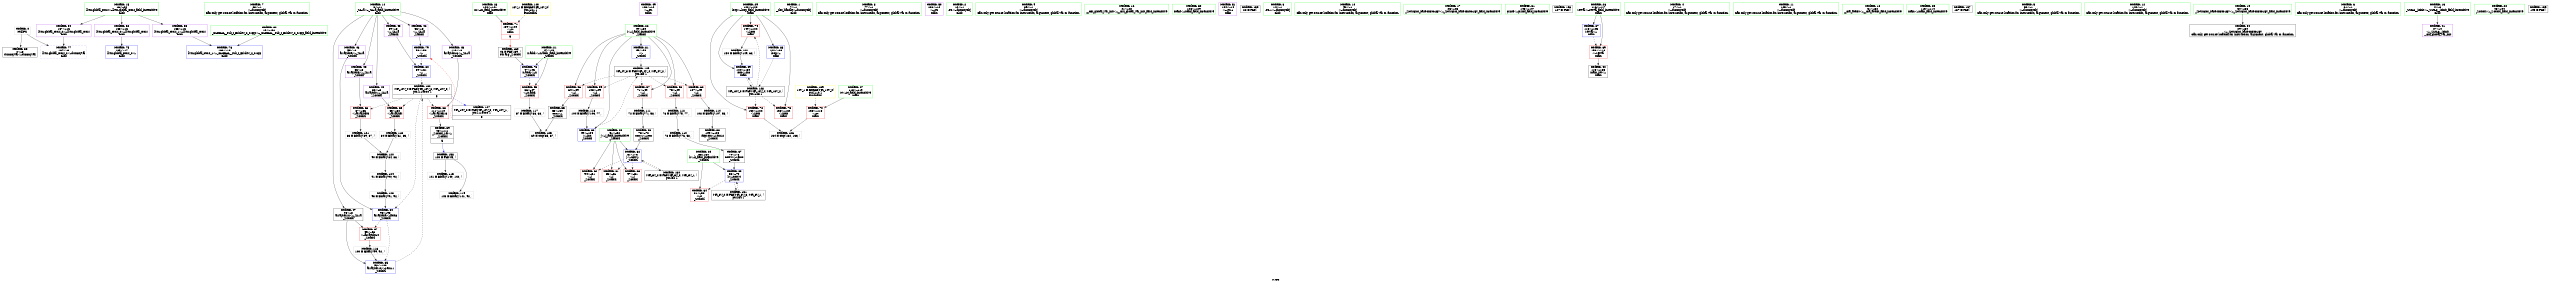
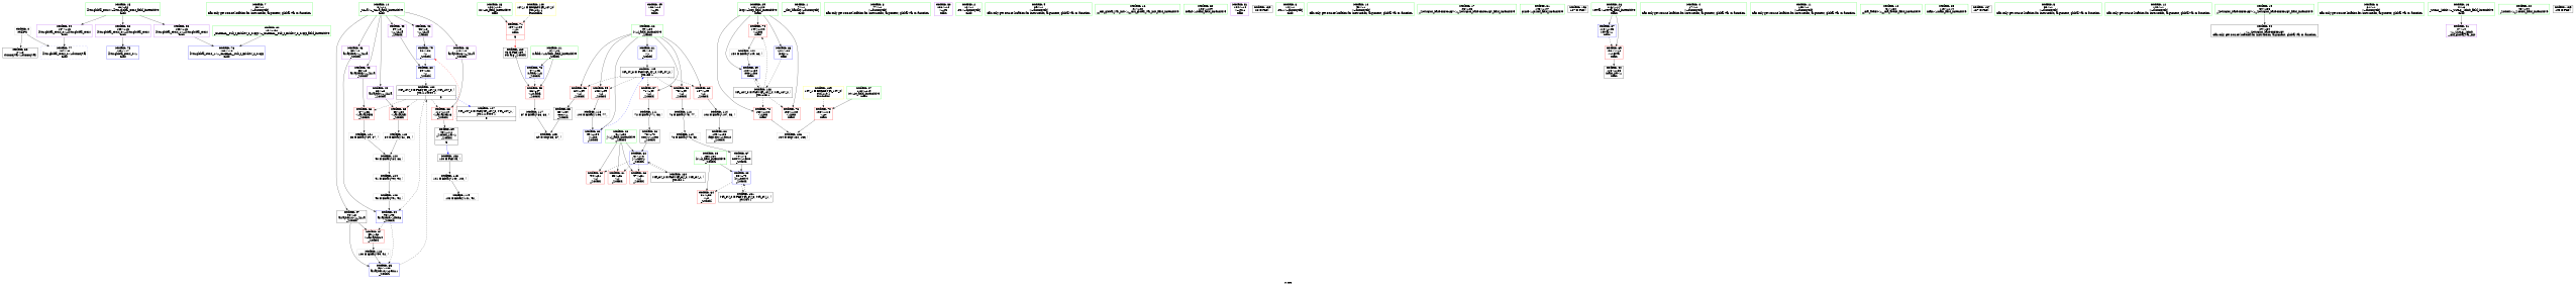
  digraph {
    label=SVFG
    node [color=green shape=record]
    edge [style=solid]
    n1 [color=grey label="{NodeID: 0\nNullPtr}"]
    n2 [color=black label="{NodeID: 33\n2\<--3\ndummyVal\<--dummyVal\n}"]
    n3 [color=blue label="{NodeID: 77\n167\<--3\nllvm.global_ctors_2\<--dummyVal\nGlob }" style=dotted]
    n4 [label="{NodeID: 7\n68\<--1\n\<--dummyObj\nCan only get source location for instruction, argument, global var or function.}"]
    n5 [label="{NodeID: 14\n8\<--11\n_ZL1a\<--_ZL1a_field_insensitive\nGlob }"]
    n6 [color=purple label="{NodeID: 42\n56\<--8\n\<--_ZL1a\n_Z4doitl\n}"]
    n7 [color=purple label="{NodeID: 43\n59\<--8\n\<--_ZL1a\n_Z4doitl\n}"]
    n8 [color=purple label="{NodeID: 44\n82\<--8\narrayidx\<--_ZL1a\n_Z4doitl\n}"]
    n9 [color=purple label="{NodeID: 45\n86\<--8\narrayidx5\<--_ZL1a\n_Z4doitl\n}"]
    n10 [color=purple label="{NodeID: 46\n95\<--8\narrayidx9\<--_ZL1a\n_Z4doitl\n}"]
    n11 [color=black label="{NodeID: 47\n98\<--8\narrayidx10\<--_ZL1a\n_Z4doitl\n}"]
    n12 [color=purple label="{NodeID: 48\n110\<--8\narrayidx13\<--_ZL1a\n_Z4doitl\n}"]
    n13 [color=blue label="{NodeID: 79\n56\<--58\n\<--\n_Z4doitl\n}"]
    n14 [color=blue label="{NodeID: 80\n59\<--61\n\<--\n_Z4doitl\n}"]
    n15 [color=red label="{NodeID: 65\n83\<--82\n\<--arrayidx\n_Z4doitl\n}"]
    n16 [color=red label="{NodeID: 66\n87\<--86\n\<--arrayidx5\n_Z4doitl\n}"]
    n17 [color=blue label="{NodeID: 84\n95\<--93\narrayidx9\<--add8\n_Z4doitl\n}"]
    n18 [color=red label="{NodeID: 67\n99\<--98\n\<--arrayidx10\n_Z4doitl\n}"]
    n19 [color=blue label="{NodeID: 85\n98\<--100\narrayidx10\<--rem11\n_Z4doitl\n}"]
    n20 [color=red label="{NodeID: 68\n111\<--110\n\<--arrayidx13\n_Z4doitl\n}"]
    n21 [color=black label="{NodeID: 132\nMR_10V_4 = PHI(MR_10V_6, MR_10V_3, )\npts\{110000 \}\n|{|<s4>5}}"]
    n22 [color=grey label="{NodeID: 113\n84 = Binary(61, 83, )\n}"]
    n23 [color=grey label="{NodeID: 121\n88 = Binary(89, 87, )\n}"]
    n24 [color=grey label="{NodeID: 116\n100 = Binary(99, 92, )\n}"]
    n25 [color=black label="{NodeID: 39\n45\<--111\n_Z4doitl_ret\<--\n_Z4doitl\n|{<s0>5}}"]
    n26 [label="{NodeID: 21\n47\<--48\nn.addr\<--n.addr_field_insensitive\n_Z4doitl\n}"]
    n27 [color=red label="{NodeID: 55\n66\<--47\n\<--n.addr\n_Z4doitl\n}"]
    n28 [color=blue label="{NodeID: 78\n47\<--46\nn.addr\<--n\n_Z4doitl\n}"]
    n29 [color=grey label="{NodeID: 117\n67 = Binary(66, 68, )\n}"]
    n30 [color=grey label="{NodeID: 125\n69 = cmp(65, 67, )\n}"]
    n31 [color=grey label="{NodeID: 111\n72 = Binary(71, 58, )\n}"]
    n32 [color=black label="{NodeID: 36\n73\<--72\nconv1\<--rem\n_Z4doitl\n}"]
    n33 [color=blue label="{NodeID: 82\n51\<--73\nj\<--conv1\n_Z4doitl\n}"]
    n34 [color=red label="{NodeID: 63\n97\<--51\n\<--j\n_Z4doitl\n}"]
    n35 [color=red label="{NodeID: 61\n85\<--51\n\<--j\n_Z4doitl\n}"]
    n36 [color=red label="{NodeID: 62\n94\<--51\n\<--j\n_Z4doitl\n}"]
    n37 [color=black label="{NodeID: 130\nMR_6V_2 = PHI(MR_6V_3, MR_6V_1, )\npts\{52 \}\n}"]
    n38 [label="{NodeID: 28\n120\<--121\nm\<--m_field_insensitive\nmain\n}"]
    n39 [color=red label="{NodeID: 71\n139\<--120\n\<--m\nmain\n|{<s0>5}}"]
    n40 [color=black label="{NodeID: 160\n46 = PHI(139, )\n0th arg _Z4doitl }"]
    n41 [color=grey label="{NodeID: 118\n104 = Binary(103, 77, )\n}"]
    n42 [color=blue label="{NodeID: 86\n49\<--104\ni\<--inc\n_Z4doitl\n}"]
    n43 [color=black label="{NodeID: 129\nMR_4V_3 = PHI(MR_4V_4, MR_4V_2, )\npts\{50 \}\n}"]
    n44 [color=red label="{NodeID: 56\n64\<--49\n\<--i\n_Z4doitl\n}"]
    n45 [color=red label="{NodeID: 57\n71\<--49\n\<--i\n_Z4doitl\n}"]
    n46 [color=red label="{NodeID: 58\n75\<--49\n\<--i\n_Z4doitl\n}"]
    n47 [color=red label="{NodeID: 59\n103\<--49\n\<--i\n_Z4doitl\n}"]
    n48 [color=red label="{NodeID: 60\n107\<--49\n\<--i\n_Z4doitl\n}"]
    n49 [color=black label="{NodeID: 35\n65\<--64\nconv\<--\n_Z4doitl\n}"]
    n50 [color=black label="{NodeID: 127\nMR_10V_2 = PHI(MR_10V_3, MR_10V_1, )\npts\{110000 \}\n|{<s0>5}}"]
    n51 [color=grey label="{NodeID: 120\n90 = Binary(84, 88, )\n}"]
    n52 [color=black label="{NodeID: 158\n140 = PHI(45, )\n}"]
    n53 [color=purple label="{NodeID: 49\n126\<--12\n\<--.str\nmain\n}"]
    n54 [color=yellow label="{NodeID: 139\n14V_1 = ENCHI(MR_14V_0)\npts\{119 \}\nFun[main]}" style=double]
    n55 [color=red label="{NodeID: 70\n133\<--118\n\<--N\nmain\n}"]
    n56 [color=grey label="{NodeID: 126\n134 = cmp(132, 133, )\n}"]
    n57 [label="{NodeID: 1\n7\<--1\n__dso_handle\<--dummyObj\nGlob }"]
    n58 [label="{NodeID: 8\n77\<--1\n\<--dummyObj\nCan only get source location for instruction, argument, global var or function.}"]
    n59 [label="{NodeID: 15\n16\<--20\nllvm.global_ctors\<--llvm.global_ctors_field_insensitive\nGlob }"]
    n60 [color=purple label="{NodeID: 52\n165\<--16\nllvm.global_ctors_0\<--llvm.global_ctors\nGlob }"]
    n61 [color=purple label="{NodeID: 53\n166\<--16\nllvm.global_ctors_1\<--llvm.global_ctors\nGlob }"]
    n62 [color=purple label="{NodeID: 54\n167\<--16\nllvm.global_ctors_2\<--llvm.global_ctors\nGlob }"]
    n63 [color=blue label="{NodeID: 75\n165\<--17\nllvm.global_ctors_0\<--\nGlob }"]
    n64 [color=blue label="{NodeID: 76\n166\<--18\nllvm.global_ctors_1\<--_GLOBAL__sub_I_ErickW_2_0.cpp\nGlob }"]
    n65 [label="{NodeID: 22\n49\<--50\ni\<--i_field_insensitive\n_Z4doitl\n}"]
    n66 [color=blue label="{NodeID: 81\n49\<--58\ni\<--\n_Z4doitl\n}"]
    n67 [color=grey label="{NodeID: 112\n76 = Binary(75, 77, )\n}"]
    n68 [color=grey label="{NodeID: 114\n108 = Binary(107, 58, )\n}"]
    n69 [color=grey label="{NodeID: 110\n78 = Binary(76, 58, )\n}"]
    n70 [color=black label="{NodeID: 38\n109\<--108\nidxprom\<--rem12\n_Z4doitl\n}"]
    n71 [color=black label="{NodeID: 37\n79\<--78\nconv4\<--rem3\n_Z4doitl\n}"]
    n72 [color=blue label="{NodeID: 83\n53\<--79\nk\<--conv4\n_Z4doitl\n}"]
    n73 [label="{NodeID: 29\n122\<--123\nloop\<--loop_field_insensitive\nmain\n}"]
    n74 [color=red label="{NodeID: 72\n132\<--122\n\<--loop\nmain\n}"]
    n75 [color=red label="{NodeID: 73\n138\<--122\n\<--loop\nmain\n}"]
    n76 [color=red label="{NodeID: 74\n149\<--122\n\<--loop\nmain\n}"]
    n77 [color=blue label="{NodeID: 88\n122\<--68\nloop\<--\nmain\n}"]
    n78 [color=blue label="{NodeID: 89\n122\<--150\nloop\<--inc\nmain\n}"]
    n79 [color=grey label="{NodeID: 122\n150 = Binary(149, 68, )\n}"]
    n80 [color=black label="{NodeID: 128\nMR_18V_3 = PHI(MR_18V_4, MR_18V_2, )\npts\{123 \}\n}"]
    n81 [color=grey label="{NodeID: 119\n143 = Binary(141, 92, )\n}"]
    n82 [color=purple label="{NodeID: 50\n136\<--12\n\<--.str\nmain\n}"]
    n83 [color=yellow label="{NodeID: 140\n16V_1 = ENCHI(MR_16V_0)\npts\{121 \}\nFun[main]}" style=double]
    n84 [color=red label="{NodeID: 64\n81\<--53\n\<--k\n_Z4doitl\n}"]
    n85 [label="{NodeID: 2\n12\<--1\n.str\<--dummyObj\nGlob }"]
    n86 [label="{NodeID: 9\n89\<--1\n\<--dummyObj\nCan only get source location for instruction, argument, global var or function.}"]
    n87 [label="{NodeID: 16\n21\<--22\n__cxx_global_var_init\<--__cxx_global_var_init_field_insensitive\n}"]
    n88 [label="{NodeID: 23\n51\<--52\nj\<--j_field_insensitive\n_Z4doitl\n}"]
    n89 [color=grey label="{NodeID: 124\n91 = Binary(90, 92, )\n}"]
    n90 [color=grey label="{NodeID: 123\n93 = Binary(91, 92, )\n}"]
    n91 [label="{NodeID: 30\n128\<--129\nscanf\<--scanf_field_insensitive\n}"]
    n92 [color=black label="{NodeID: 131\nMR_8V_2 = PHI(MR_8V_3, MR_8V_1, )\npts\{54 \}\n}"]
    n93 [color=purple label="{NodeID: 51\n144\<--14\n\<--.str.1\nmain\n}"]
    n94 [color=black label="{NodeID: 155\n28 = PHI()\n}"]
    n95 [label="{NodeID: 3\n14\<--1\n.str.1\<--dummyObj\nGlob }"]
    n96 [label="{NodeID: 10\n92\<--1\n\<--dummyObj\nCan only get source location for instruction, argument, global var or function.}"]
    n97 [label="{NodeID: 17\n25\<--26\n_ZNSt8ios_base4InitC1Ev\<--_ZNSt8ios_base4InitC1Ev_field_insensitive\n}"]
    n98 [label="{NodeID: 24\n53\<--54\nk\<--k_field_insensitive\n_Z4doitl\n}"]
    n99 [label="{NodeID: 31\n146\<--147\nprintf\<--printf_field_insensitive\n}"]
    n100 [color=black label="{NodeID: 156\n127 = PHI()\n}"]
    n101 [color=blue label="{NodeID: 87\n116\<--125\nretval\<--\nmain\n}"]
    n102 [color=red label="{NodeID: 69\n153\<--116\n\<--retval\nmain\n}"]
    n103 [color=black label="{NodeID: 40\n115\<--153\nmain_ret\<--\nmain\n}"]
    n104 [label="{NodeID: 4\n17\<--1\n\<--dummyObj\nCan only get source location for instruction, argument, global var or function.}"]
    n105 [label="{NodeID: 11\n125\<--1\n\<--dummyObj\nCan only get source location for instruction, argument, global var or function.}"]
    n106 [label="{NodeID: 18\n31\<--32\n__cxa_atexit\<--__cxa_atexit_field_insensitive\n}"]
    n107 [label="{NodeID: 25\n113\<--114\nmain\<--main_field_insensitive\n}"]
    n108 [color=grey label="{NodeID: 115\n141 = Binary(140, 142, )\n}"]
    n109 [label="{NodeID: 32\n18\<--161\n_GLOBAL__sub_I_ErickW_2_0.cpp\<--_GLOBAL__sub_I_ErickW_2_0.cpp_field_insensitive\n}"]
    n110 [color=black label="{NodeID: 157\n137 = PHI()\n}"]
    n111 [label="{NodeID: 5\n58\<--1\n\<--dummyObj\nCan only get source location for instruction, argument, global var or function.}"]
    n112 [label="{NodeID: 12\n142\<--1\n\<--dummyObj\nCan only get source location for instruction, argument, global var or function.}"]
    n113 [label="{NodeID: 19\n30\<--36\n_ZNSt8ios_base4InitD1Ev\<--_ZNSt8ios_base4InitD1Ev_field_insensitive\n}"]
    n114 [color=black label="{NodeID: 34\n29\<--30\n\<--_ZNSt8ios_base4InitD1Ev\nCan only get source location for instruction, argument, global var or function.}"]
    n115 [label="{NodeID: 26\n116\<--117\nretval\<--retval_field_insensitive\nmain\n}"]
    n116 [label="{NodeID: 6\n61\<--1\n\<--dummyObj\nCan only get source location for instruction, argument, global var or function.}"]
    n117 [label="{NodeID: 13\n4\<--6\n_ZStL8__ioinit\<--_ZStL8__ioinit_field_insensitive\nGlob }"]
    n118 [color=purple label="{NodeID: 41\n27\<--4\n\<--_ZStL8__ioinit\n__cxx_global_var_init\n}"]
    n119 [label="{NodeID: 20\n43\<--44\n_Z4doitl\<--_Z4doitl_field_insensitive\n}"]
    n120 [label="{NodeID: 27\n118\<--119\nN\<--N_field_insensitive\nmain\n}"]
    n121 [color=black label="{NodeID: 159\n145 = PHI()\n}"]
    n1 -> n2
    n1 -> n3
    n5 -> n6
    n5 -> n7
    n5 -> n8
    n5 -> n9
    n5 -> n10
    n5 -> n11
    n5 -> n12
    n6 -> n13
    n7 -> n14
    n8 -> n15
    n9 -> n16
    n10 -> n17
    n11 -> n18
    n11 -> n19
    n12 -> n20
    n13 -> n14 [style=dashed]
    n14 -> n21 [style=dashed]
    n15 -> n22
    n16 -> n23
    n17 -> n18 [style=dashed]
    n17 -> n19 [style=dashed]
    n18 -> n24
    n19 -> n21 [style=dashed]
    n20 -> n25
    n21 -> n15 [style=dashed]
    n21 -> n16 [style=dashed]
    n21 -> n17 [style=dashed]
    n21 -> n20 [style=dashed]
    n21 -> n50 [color=blue style=dashed tailport=s4]
    n22 -> n51
    n23 -> n51
    n24 -> n19
    n25 -> n52 [color=blue tailport=s0]
    n26 -> n27
    n26 -> n28
    n27 -> n29
    n28 -> n27 [style=dashed]
    n29 -> n30
    n31 -> n32
    n32 -> n33
    n33 -> n34 [style=dashed]
    n33 -> n35 [style=dashed]
    n33 -> n36 [style=dashed]
    n33 -> n37 [style=dashed]
    n37 -> n33 [style=dashed]
    n38 -> n39
    n39 -> n40 [color=red tailport=s0]
-   n40 -> n28
+   n40 -> n27
    n41 -> n42
-   n42 -> n43 [style=dashed]
+   n42 -> n43 [style=dashed color=blue]
    n43 -> n44 [style=dashed]
    n43 -> n45 [style=dashed]
    n43 -> n46 [style=dashed]
    n43 -> n47 [style=dashed]
    n43 -> n48 [style=dashed]
    n44 -> n49
    n45 -> n31
    n46 -> n67
    n47 -> n41
    n48 -> n68
    n49 -> n30
    n50 -> n13 [color=red style=dashed tailport=s0]
    n51 -> n89
    n52 -> n108
    n54 -> n55 [style=dashed]
    n55 -> n56
    n59 -> n60
    n59 -> n61
    n59 -> n62
    n60 -> n63
    n61 -> n64
    n62 -> n3
    n65 -> n42
    n65 -> n44
    n65 -> n45
    n65 -> n46
    n65 -> n47
    n65 -> n48
    n65 -> n66
    n66 -> n43 [style=dashed]
    n67 -> n69
    n68 -> n70
    n69 -> n71
    n71 -> n72
    n72 -> n84 [style=dashed]
    n72 -> n92 [style=dashed]
    n73 -> n74
    n73 -> n75
    n73 -> n76
    n73 -> n77
    n73 -> n78
    n74 -> n56
    n76 -> n79
    n77 -> n80 [style=dashed]
    n78 -> n80 [style=dashed]
    n79 -> n78
    n80 -> n74 [style=dashed]
    n80 -> n75 [style=dashed]
    n80 -> n76 [style=dashed]
    n80 -> n78 [style=dashed]
    n83 -> n39 [style=dashed]
    n88 -> n33
    n88 -> n34
    n88 -> n35
    n88 -> n36
    n89 -> n90
    n90 -> n17
    n92 -> n72 [style=dashed]
    n98 -> n72
    n98 -> n84
    n101 -> n102 [style=dashed]
    n102 -> n103
-   n52 -> n81
+   n108 -> n81
    n109 -> n64
    n113 -> n114
    n115 -> n101
    n115 -> n102
    n117 -> n118
    n120 -> n55
  }
